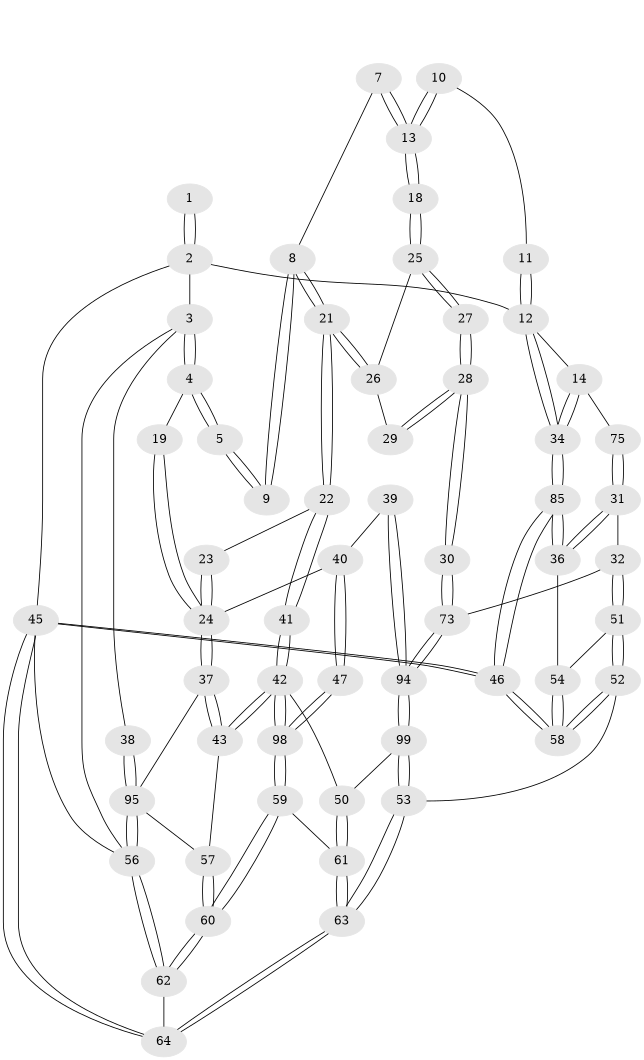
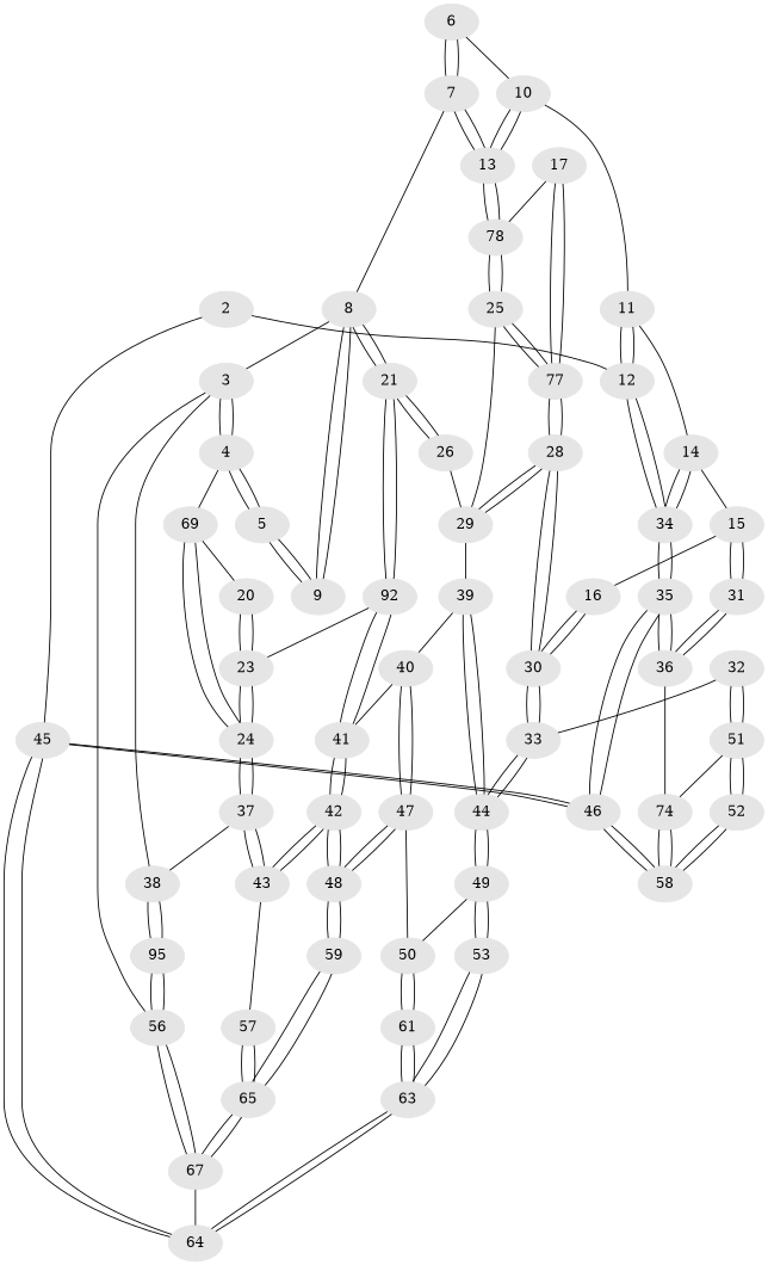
  graph {
    node [color=gray90 style=filled]
-   1
    2
    3
    12
    45
+   6
    7
    10
    4
    38
    56
    34
    46
    64
    5
-   19
+   19 [label=69]
    n17 [label=95]
-   62
+   62 [label=67]
    9
+   20
    24
    8
    13
    11
    21
-   18
-   22
+   18 [label=78]
+   22 [label=92]
    26
    14
-   15 [label=75]
-   35 [label=85]
+   15
+   35
    25
+   16
    31
    30
    32
    36
-   27
-   33 [label=73]
+   17
+   27 [label=77]
+   33
    28
    23
    37
    41
    29
    42
    43
    39
-   44 [label=94]
+   44
    40
    51
-   54
+   54 [label=74]
    52
-   49 [label=99]
+   49
    58
    57
    47
-   48 [label=98]
+   48
    50
    59
-   60
+   60 [label=65]
    53
    61
    63
-   1 -- 2
-   1 -- 2
-   2 -- 3
+   8 -- 3
    2 -- 12
    2 -- 45
    3 -- 4
    3 -- 4
    3 -- 38
    3 -- 56
    12 -- 34
    12 -- 34
-   45 -- 56
    45 -- 46
    45 -- 46
    45 -- 64
    45 -- 64
+   6 -- 7
+   6 -- 7
+   6 -- 10
    7 -- 8
    7 -- 13
    7 -- 13
    10 -- 13
    10 -- 13
    10 -- 11
    4 -- 5
    4 -- 5
    4 -- 19
    38 -- n17
    38 -- n17
    56 -- 62
    56 -- 62
    34 -- 35
    34 -- 35
    46 -- 58
    46 -- 58
    5 -- 9
    5 -- 9
+   19 -- 20
    19 -- 24
    19 -- 24
    n17 -- 56
    n17 -- 56
-   n17 -- 57
    62 -- 64
+   20 -- 23
+   20 -- 23
    24 -- 37
    24 -- 37
    8 -- 9
    8 -- 9
    8 -- 21
    8 -- 21
    13 -- 18
    13 -- 18
    11 -- 12
    11 -- 12
-   12 -- 14
+   11 -- 14
    21 -- 22
    21 -- 22
    21 -- 26
    21 -- 26
    18 -- 25
    18 -- 25
    22 -- 23
    22 -- 41
    22 -- 41
    26 -- 29
    14 -- 34
    14 -- 34
    14 -- 15
+   15 -- 16
    15 -- 31
    15 -- 31
    35 -- 46
    35 -- 46
    35 -- 36
    35 -- 36
-   25 -- 26
+   25 -- 29
    25 -- 27
    25 -- 27
-   31 -- 32
+   16 -- 30
+   16 -- 30
    31 -- 36
    31 -- 36
    30 -- 33
    30 -- 33
    32 -- 33
    32 -- 51
    32 -- 51
    36 -- 54
+   17 -- 18
+   17 -- 27
+   17 -- 27
    27 -- 28
    27 -- 28
    33 -- 44
    33 -- 44
    28 -- 30
    28 -- 30
    28 -- 29
    28 -- 29
    23 -- 24
    23 -- 24
-   37 -- n17
+   37 -- 38
    37 -- 43
    37 -- 43
    41 -- 42
    41 -- 42
+   29 -- 39
    42 -- 43
    42 -- 43
    42 -- 48
    42 -- 48
    43 -- 57
    39 -- 44
    39 -- 44
    39 -- 40
    44 -- 49
    44 -- 49
-   40 -- 24
+   40 -- 41
    40 -- 47
    40 -- 47
    51 -- 54
    51 -- 52
    51 -- 52
    54 -- 58
    54 -- 58
    52 -- 58
    52 -- 58
-   52 -- 53
    49 -- 50
    49 -- 53
    49 -- 53
    57 -- 60
    57 -- 60
    47 -- 48
    47 -- 48
-   42 -- 50
+   47 -- 50
    48 -- 59
    48 -- 59
    50 -- 61
    50 -- 61
    59 -- 60
    59 -- 60
-   59 -- 61
    60 -- 62
    60 -- 62
    53 -- 63
    53 -- 63
    61 -- 63
    61 -- 63
    63 -- 64
    63 -- 64
  }
